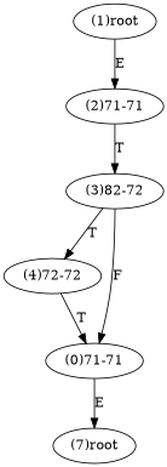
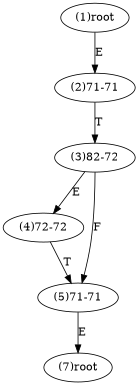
  digraph {
    n1 [label="(1)root"]
    n2 [label="(2)71-71"]
    n3 [label="(3)82-72"]
    n4 [label="(4)72-72"]
-   n5 [label="(0)71-71"]
+   n5 [label="(5)71-71"]
    n6 [label="(7)root"]
    n1 -> n2 [label=E]
    n2 -> n3 [label=T]
-   n3 -> n4 [label=T]
+   n3 -> n4 [label=E]
    n3 -> n5 [label=F]
    n4 -> n5 [label=T]
    n5 -> n6 [label=E]
  }
